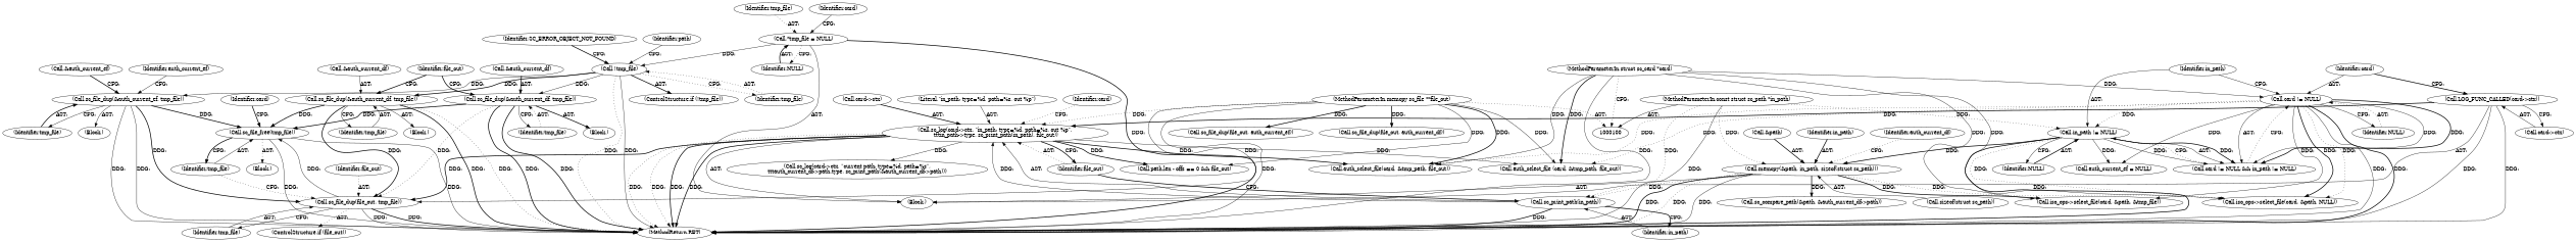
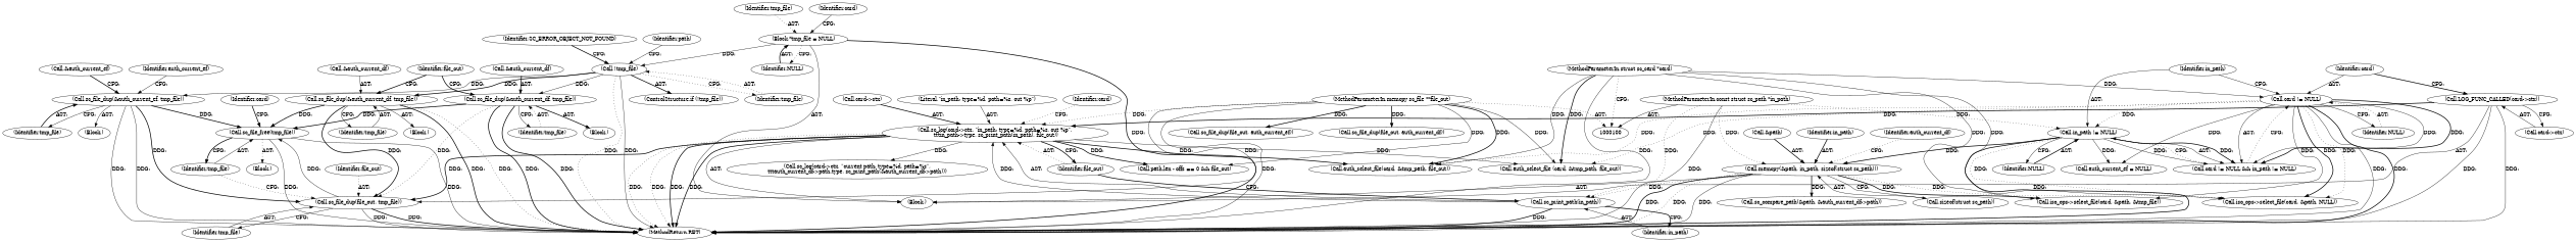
  digraph {
    edge [style=solid]
    n1 [label="(Call,sc_file_free(tmp_file))"]
    n2 [label="(Identifier,tmp_file)"]
    n3 [label="(MethodReturn,RET)"]
    n4 [label="(Block,)"]
    n5 [label="(Call,sc_file_dup(file_out, tmp_file))"]
    n6 [label="(Call,sc_file_dup(&auth_current_df, tmp_file))"]
    n7 [label="(Identifier,tmp_file)"]
    n8 [label="(Block,)"]
-   n9 [label="(ControlStructure,if (file_out))"]
    n10 [label="(Identifier,tmp_file)"]
    n11 [label="(Call,!tmp_file)"]
    n12 [label="(Call,sc_file_dup(&auth_current_ef, tmp_file))"]
    n13 [label="(Call,sc_file_dup(&auth_current_df, tmp_file))"]
    n14 [label="(ControlStructure,if (!tmp_file))"]
    n15 [label="(Identifier,tmp_file)"]
    n16 [label="(Block,)"]
    n17 [label="(Identifier,tmp_file)"]
    n18 [label="(Identifier,tmp_file)"]
    n19 [label="(Block,)"]
-   n20 [label="(Call,*tmp_file = NULL)"]
+   n20 [label="(Block,*tmp_file = NULL)"]
    n21 [label="(Block,)"]
    n22 [label="(Identifier,NULL)"]
    n23 [label="(Call,sc_log(card->ctx, \"in_path; type=%d, path=%s, out %p\",\n \t\t\tin_path->type, sc_print_path(in_path), file_out))"]
    n24 [label="(Call,path.len - offs == 0 && file_out)"]
    n25 [label="(Call,auth_select_file(card, &tmp_path, file_out))"]
    n26 [label="(Identifier,file_out)"]
    n27 [label="(Call,auth_select_file (card, &tmp_path, file_out))"]
    n28 [label="(Call,sc_log(card->ctx, \"current path; type=%d, path=%s\",\n\t\t\tauth_current_df->path.type, sc_print_path(&auth_current_df->path)))"]
    n29 [label="(Call,sc_print_path(in_path))"]
    n30 [label="(Call,LOG_FUNC_CALLED(card->ctx))"]
    n31 [label="(Call,card->ctx)"]
    n32 [label="(Identifier,in_path)"]
    n33 [label="(Call,memcpy(&path, in_path, sizeof(struct sc_path)))"]
    n34 [label="(Call,iso_ops->select_file(card, &path, &tmp_file))"]
    n35 [label="(Call,iso_ops->select_file(card, &path, NULL))"]
    n36 [label="(Call,sc_compare_path(&path, &auth_current_df->path))"]
    n37 [label="(Call,sizeof(struct sc_path))"]
    n38 [label="(Call,in_path != NULL)"]
    n39 [label="(Identifier,NULL)"]
    n40 [label="(Call,auth_current_ef = NULL)"]
    n41 [label="(Call,card != NULL && in_path != NULL)"]
    n42 [label="(Call,card != NULL)"]
    n43 [label="(MethodParameterIn,const struct sc_path *in_path)"]
    1000100
    n45 [label="(Identifier,NULL)"]
    n46 [label="(MethodParameterIn,struct sc_card *card)"]
    n47 [label="(MethodParameterIn,memcpy sc_file **file_out)"]
    n48 [label="(Call,sc_file_dup(file_out, auth_current_ef))"]
    n49 [label="(Call,sc_file_dup(file_out, auth_current_df))"]
    n50 [label="(Call,&auth_current_df)"]
    n51 [label="(Literal,\"in_path; type=%d, path=%s, out %p\")"]
    n52 [label="(Call,&path)"]
    n53 [label="(Identifier,SC_ERROR_OBJECT_NOT_FOUND)"]
    n54 [label="(Identifier,path)"]
    n55 [label="(Identifier,tmp_file)"]
    n56 [label="(Identifier,card)"]
    n57 [label="(Identifier,file_out)"]
    n58 [label="(Call,&auth_current_df)"]
    n59 [label="(Identifier,auth_current_ef)"]
    n60 [label="(Call,&auth_current_ef)"]
    n61 [label="(Identifier,in_path)"]
    n62 [label="(Identifier,in_path)"]
    n63 [label="(Identifier,card)"]
    n64 [label="(Call,card->ctx)"]
    n65 [label="(Identifier,card)"]
    n66 [label="(Identifier,card)"]
    n67 [label="(Identifier,file_out)"]
    n68 [label="(Identifier,auth_current_df)"]
    n1 -> n2 [label="CFG: " style=bold]
    n1 -> n3 [label="DDG: "]
    n1 -> n3 [label="DDG: "]
    n1 -> n4 [label="AST: " style=dotted]
    n2 -> n1 [label="AST: "]
    n2 -> n5 [label="CFG: " style=dotted]
    n5 -> n1 [label="DDG: "]
    n5 -> n3 [label="DDG: " style=bold]
    n5 -> n3 [label="DDG: "]
-   n5 -> n9 [label="AST: " style=dotted]
    n5 -> n10 [label="CFG: "]
    n6 -> n1 [label="DDG: " style=bold]
    n6 -> n3 [label="DDG: " style=bold]
    n6 -> n3 [label="DDG: " style=dotted]
    n6 -> n5 [label="DDG: " style=bold]
    n6 -> n7 [label="CFG: "]
    n6 -> n8 [label="AST: "]
    n7 -> n6 [label="AST: "]
    n10 -> n5 [label="AST: "]
    n11 -> n3 [label="DDG: " style=dotted]
    n11 -> n3 [label="DDG: "]
    n11 -> n6 [label="DDG: " style=bold]
    n11 -> n12 [label="DDG: "]
    n11 -> n13 [label="DDG: "]
    n11 -> n14 [label="AST: " style=bold]
    n11 -> n15 [label="CFG: " style=dotted]
    n12 -> n1 [label="DDG: " style=bold]
    n12 -> n3 [label="DDG: "]
    n12 -> n3 [label="DDG: "]
    n12 -> n5 [label="DDG: " style=bold]
    n12 -> n16 [label="AST: "]
    n12 -> n17 [label="CFG: "]
    n13 -> n1 [label="DDG: " style=bold]
    n13 -> n3 [label="DDG: " style=bold]
    n13 -> n3 [label="DDG: " style=bold]
    n13 -> n5 [label="DDG: " style=dotted]
    n13 -> n18 [label="CFG: "]
    n13 -> n19 [label="AST: " style=bold]
    n15 -> n11 [label="AST: " style=dotted]
    n17 -> n12 [label="AST: " style=bold]
    n18 -> n13 [label="AST: " style=dotted]
    n20 -> n3 [label="DDG: " style=bold]
    n20 -> n11 [label="DDG: "]
    n20 -> n21 [label="AST: "]
    n20 -> n22 [label="CFG: " style=dotted]
    n22 -> n20 [label="AST: " style=bold]
    n23 -> n3 [label="DDG: " style=dotted]
    n23 -> n3 [label="DDG: " style=dotted]
    n23 -> n3 [label="DDG: " style=bold]
    n23 -> n3 [label="DDG: " style=bold]
    n23 -> n5 [label="DDG: " style=bold]
    n23 -> n21 [label="AST: "]
    n23 -> n24 [label="DDG: " style=bold]
    n23 -> n25 [label="DDG: " style=bold]
    n23 -> n26 [label="CFG: " style=bold]
    n23 -> n27 [label="DDG: "]
    n23 -> n28 [label="DDG: "]
    n26 -> n23 [label="AST: " style=dotted]
    n26 -> n29 [label="CFG: " style=bold]
    n29 -> n3 [label="DDG: " style=bold]
    n29 -> n23 [label="AST: "]
    n29 -> n23 [label="DDG: "]
    n29 -> n32 [label="CFG: " style=bold]
    n30 -> n3 [label="DDG: "]
    n30 -> n3 [label="DDG: "]
    n30 -> n21 [label="AST: "]
    n30 -> n23 [label="DDG: " style=bold]
    n30 -> n31 [label="CFG: "]
    n31 -> n30 [label="AST: "]
    n32 -> n29 [label="AST: "]
    n33 -> n3 [label="DDG: " style=bold]
    n33 -> n3 [label="DDG: " style=dotted]
    n33 -> n3 [label="DDG: "]
    n33 -> n21 [label="AST: "]
    n33 -> n29 [label="DDG: " style=dotted]
    n33 -> n34 [label="DDG: " style=bold]
    n33 -> n35 [label="DDG: " style=dotted]
    n33 -> n36 [label="DDG: " style=bold]
+   n33 -> n37 [label="CFG: "]
    n37 -> n33 [label="AST: "]
    n38 -> n3 [label="DDG: " style=bold]
    n38 -> n33 [label="DDG: " style=bold]
    n38 -> n35 [label="DDG: " style=dotted]
    n38 -> n39 [label="CFG: "]
    n38 -> n40 [label="DDG: "]
    n38 -> n41 [label="AST: "]
    n38 -> n41 [label="DDG: " style=bold]
    n38 -> n41 [label="DDG: "]
    n39 -> n38 [label="AST: " style=bold]
    n41 -> n38 [label="CFG: " style=dotted]
    n41 -> n42 [label="CFG: " style=dotted]
    n42 -> n3 [label="DDG: "]
    n42 -> n3 [label="DDG: " style=bold]
    n42 -> n25 [label="DDG: " style=dotted]
    n42 -> n27 [label="DDG: " style=dotted]
    n42 -> n34 [label="DDG: "]
    n42 -> n35 [label="DDG: " style=dotted]
    n42 -> n35 [label="DDG: " style=bold]
    n42 -> n38 [label="DDG: " style=dotted]
    n42 -> n40 [label="DDG: "]
    n42 -> n41 [label="AST: "]
    n42 -> n41 [label="DDG: " style=bold]
    n42 -> n41 [label="DDG: "]
    n42 -> n45 [label="CFG: "]
    n43 -> n3 [label="DDG: "]
    n43 -> n29 [label="DDG: " style=dotted]
    n43 -> n33 [label="DDG: " style=dotted]
    n43 -> n38 [label="DDG: " style=dotted]
    n43 -> 1000100 [label="AST: "]
    n45 -> n42 [label="AST: " style=dotted]
    n46 -> n3 [label="DDG: "]
    n46 -> n25 [label="DDG: "]
    n46 -> n27 [label="DDG: " style=bold]
    n46 -> n34 [label="DDG: "]
    n46 -> n35 [label="DDG: "]
    n46 -> n42 [label="DDG: "]
    n46 -> 1000100 [label="CFG: " style=dotted]
    n47 -> n3 [label="DDG: "]
    n47 -> n5 [label="DDG: "]
    n47 -> n23 [label="DDG: " style=dotted]
    n47 -> n24 [label="DDG: "]
    n47 -> n25 [label="DDG: " style=bold]
    n47 -> n27 [label="DDG: "]
    n47 -> 1000100 [label="AST: " style=dotted]
    n47 -> n48 [label="DDG: " style=bold]
    n47 -> n49 [label="DDG: " style=bold]
    n50 -> n6 [label="AST: "]
    n51 -> n23 [label="AST: "]
    n52 -> n33 [label="AST: " style=bold]
    n53 -> n11 [label="CFG: " style=bold]
    n54 -> n11 [label="CFG: "]
    n55 -> n20 [label="AST: " style=dotted]
    n56 -> n1 [label="CFG: " style=bold]
    n57 -> n5 [label="AST: " style=dotted]
    n58 -> n13 [label="AST: " style=bold]
    n59 -> n12 [label="CFG: "]
    n60 -> n12 [label="CFG: " style=bold]
    n61 -> n38 [label="AST: "]
    n61 -> n42 [label="CFG: "]
    n62 -> n33 [label="AST: " style=bold]
    n63 -> n23 [label="CFG: " style=dotted]
    n64 -> n23 [label="AST: " style=bold]
    n65 -> n30 [label="CFG: " style=bold]
    n65 -> n42 [label="AST: "]
    n66 -> n20 [label="CFG: "]
    n67 -> n6 [label="CFG: " style=bold]
    n67 -> n13 [label="CFG: " style=bold]
    n68 -> n33 [label="CFG: " style=dotted]
  }
